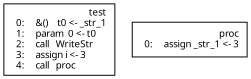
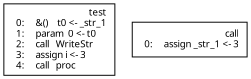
  digraph {
    fontname="Noto Sans"
    fontsize=10
    node [fontname="Noto Sans" fontsize=10 shape=box]
    n1 [label="test\r  0:     &()    t0 <- _str_1\l  1:     param  0 <- t0\l  2:     call   WriteStr\l  3:     assign i <- 3\l  4:     call   proc\l"]
-   n2 [label="proc\r  0:     assign _str_1 <- 3\l"]
+   n2 [label="call\r  0:     assign _str_1 <- 3\l"]
  }
